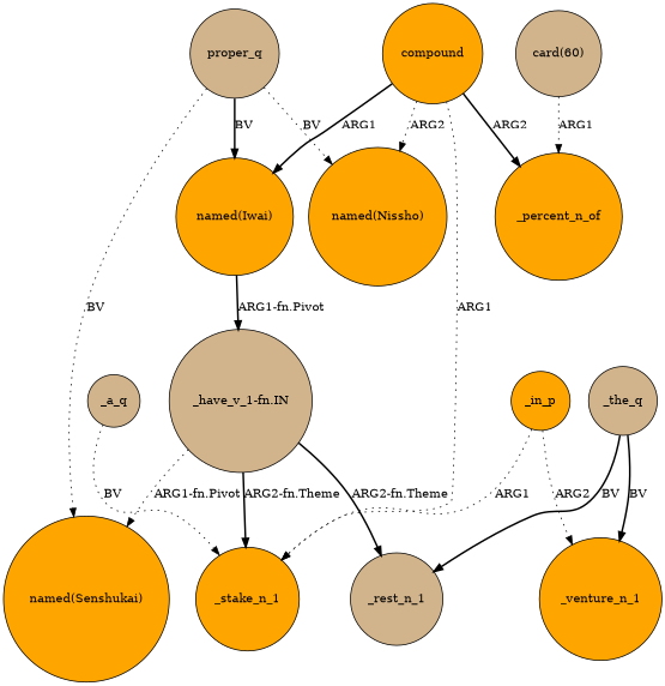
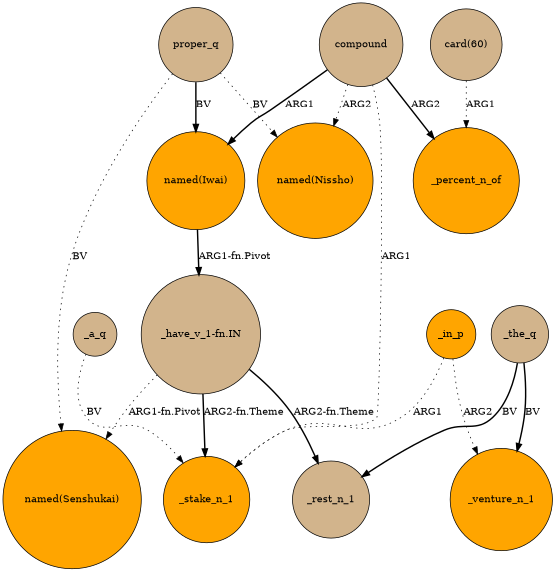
  digraph {
    node [fillcolor=orange shape=circle style=filled]
    edge [style=dotted]
    _a_q [fillcolor=tan]
    _stake_n_1
-   compound
+   compound [fillcolor=tan]
    "named(Iwai)"
    _percent_n_of
    "named(Nissho)"
    "_have_v_1-fn.IN" [fillcolor=tan]
    proper_q [fillcolor=tan]
    "named(Senshukai)"
    _rest_n_1 [fillcolor=tan]
    "card(60)" [fillcolor=tan]
    _the_q [fillcolor=tan]
    _venture_n_1
    _in_p
    _a_q -> _stake_n_1 [label=BV]
    compound -> _stake_n_1 [label=ARG1]
    compound -> "named(Iwai)" [label=ARG1 style=bold]
    compound -> _percent_n_of [label=ARG2 style=bold]
    compound -> "named(Nissho)" [label=ARG2]
    "named(Iwai)" -> "_have_v_1-fn.IN" [label="ARG1-fn.Pivot" style=bold]
    "_have_v_1-fn.IN" -> _stake_n_1 [label="ARG2-fn.Theme" style=bold]
    "_have_v_1-fn.IN" -> "named(Senshukai)" [label="ARG1-fn.Pivot"]
    "_have_v_1-fn.IN" -> _rest_n_1 [label="ARG2-fn.Theme" style=bold]
    proper_q -> "named(Iwai)" [label=BV style=bold]
    proper_q -> "named(Nissho)" [label=BV]
    proper_q -> "named(Senshukai)" [label=BV]
    "card(60)" -> _percent_n_of [label=ARG1]
    _the_q -> _rest_n_1 [label=BV style=bold]
    _the_q -> _venture_n_1 [label=BV style=bold]
    _in_p -> _stake_n_1 [label=ARG1]
    _in_p -> _venture_n_1 [label=ARG2]
  }
